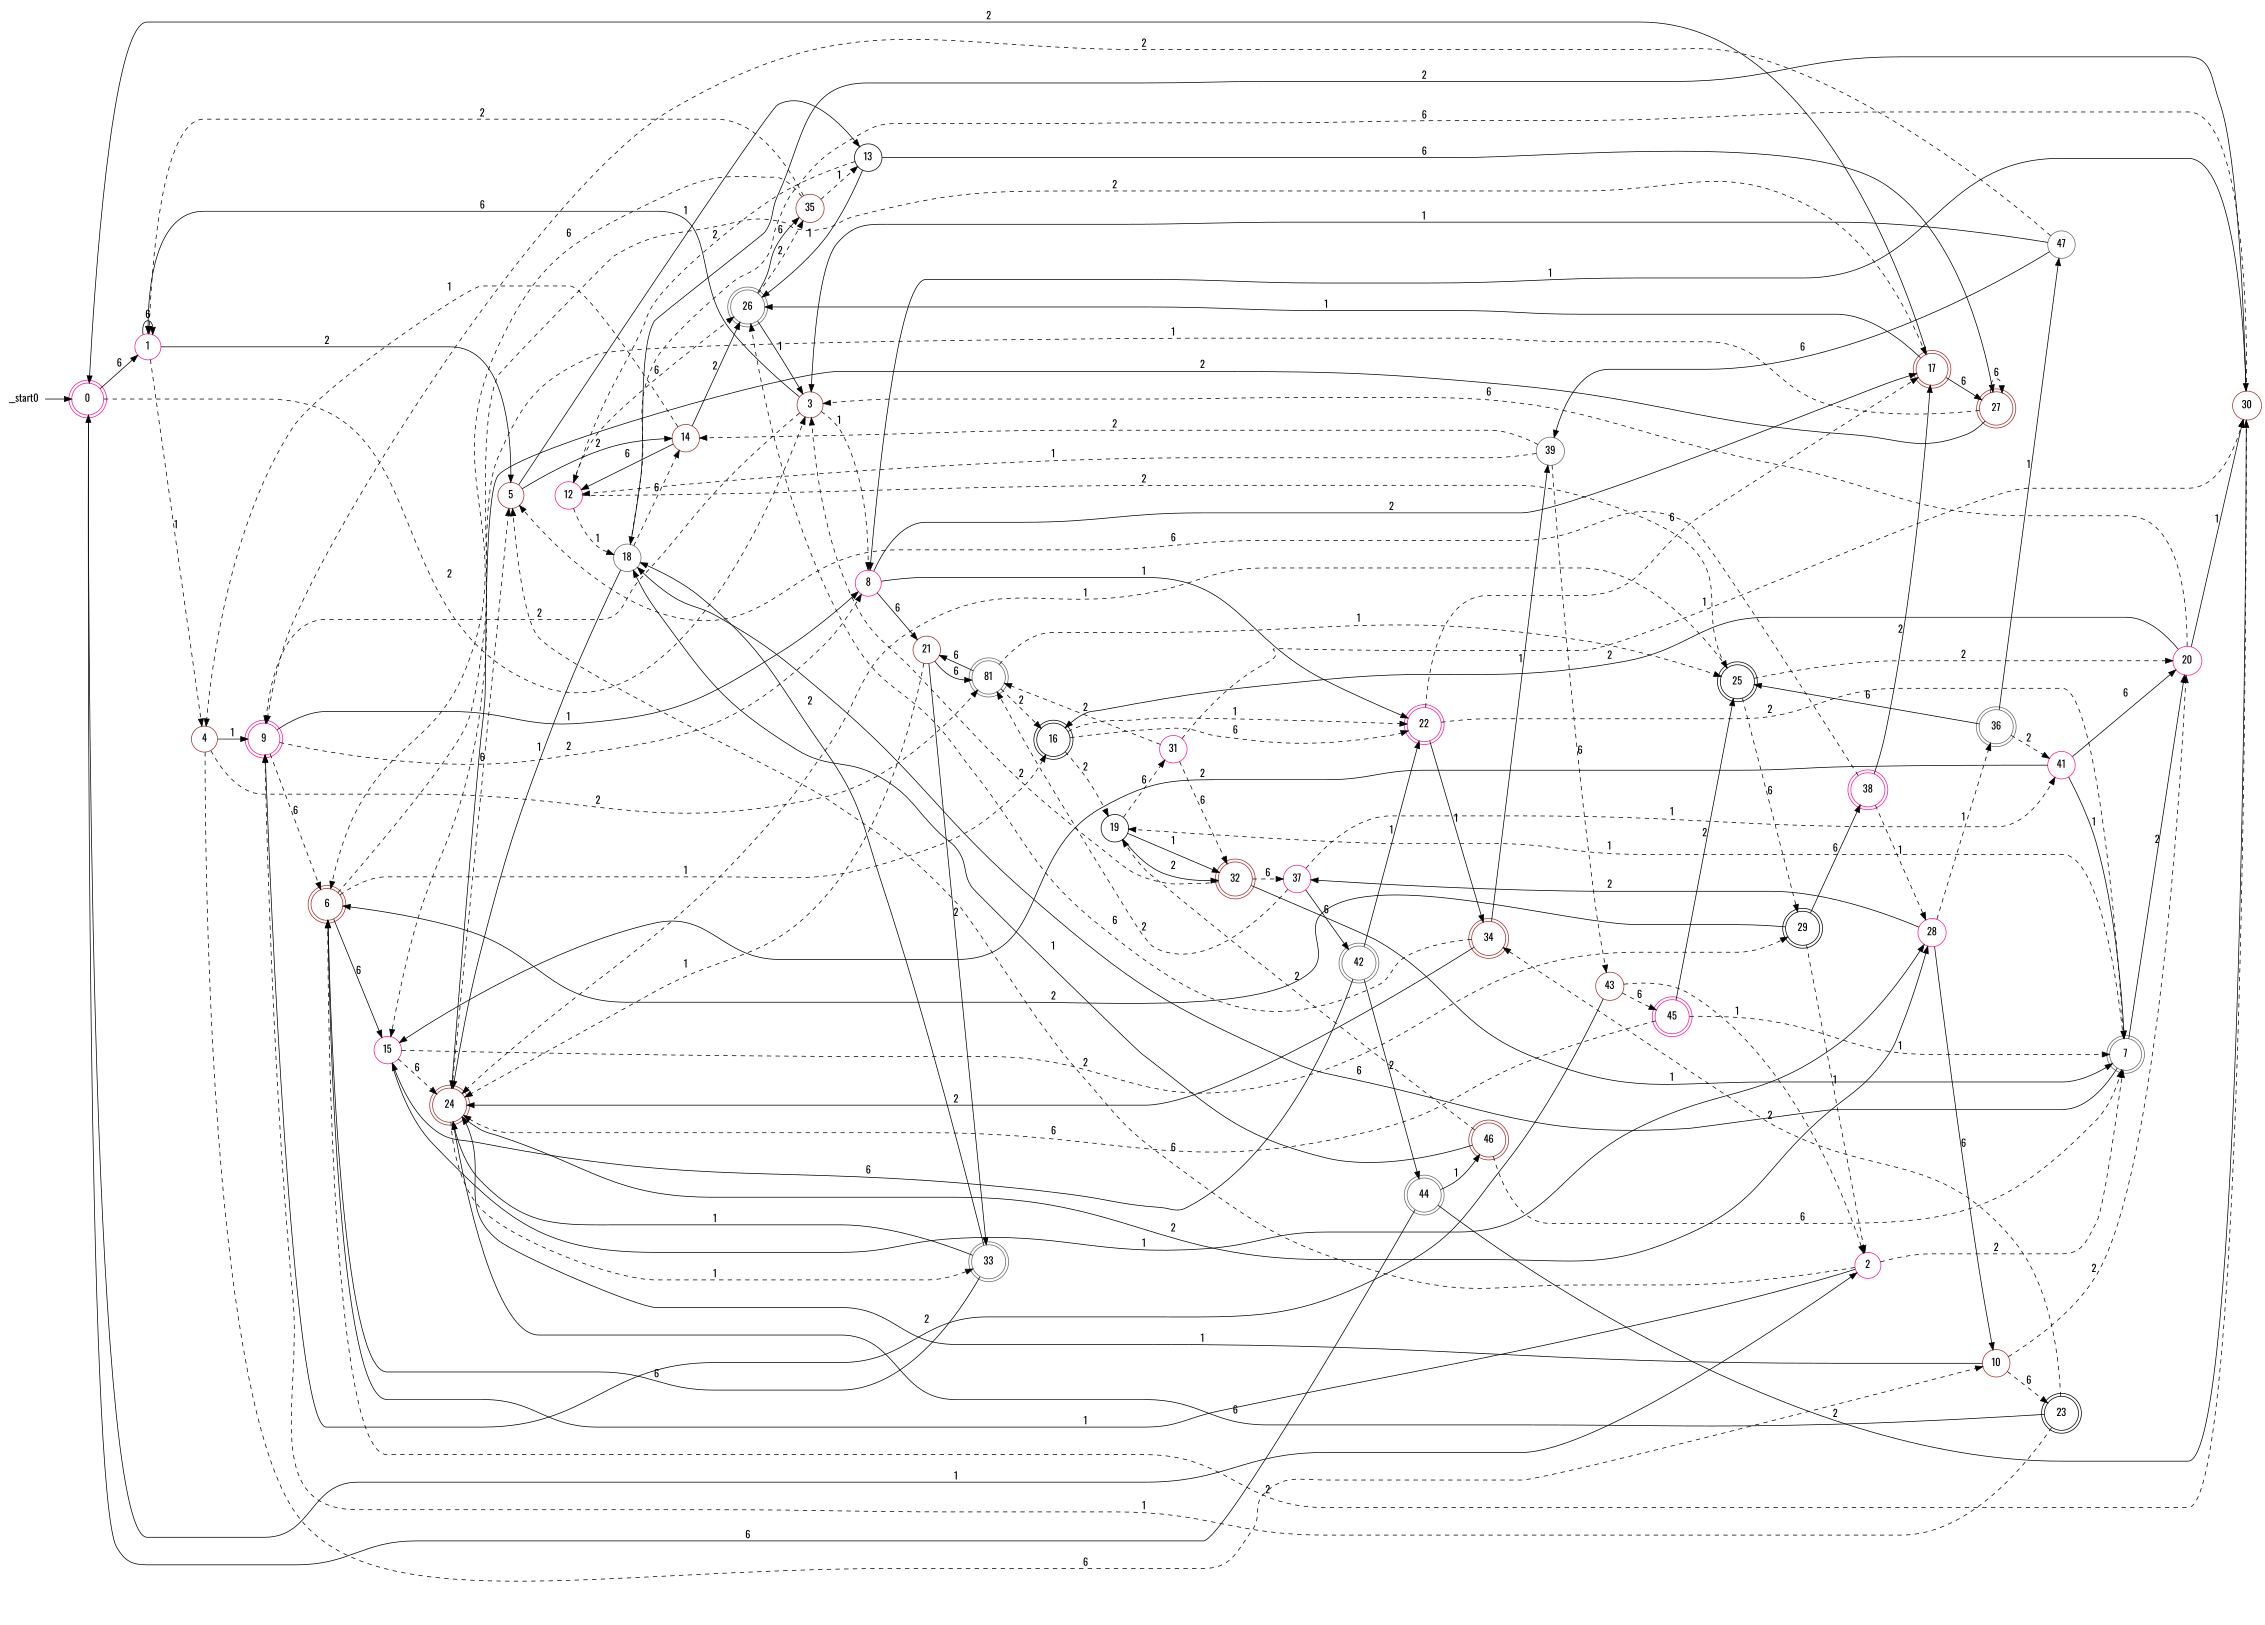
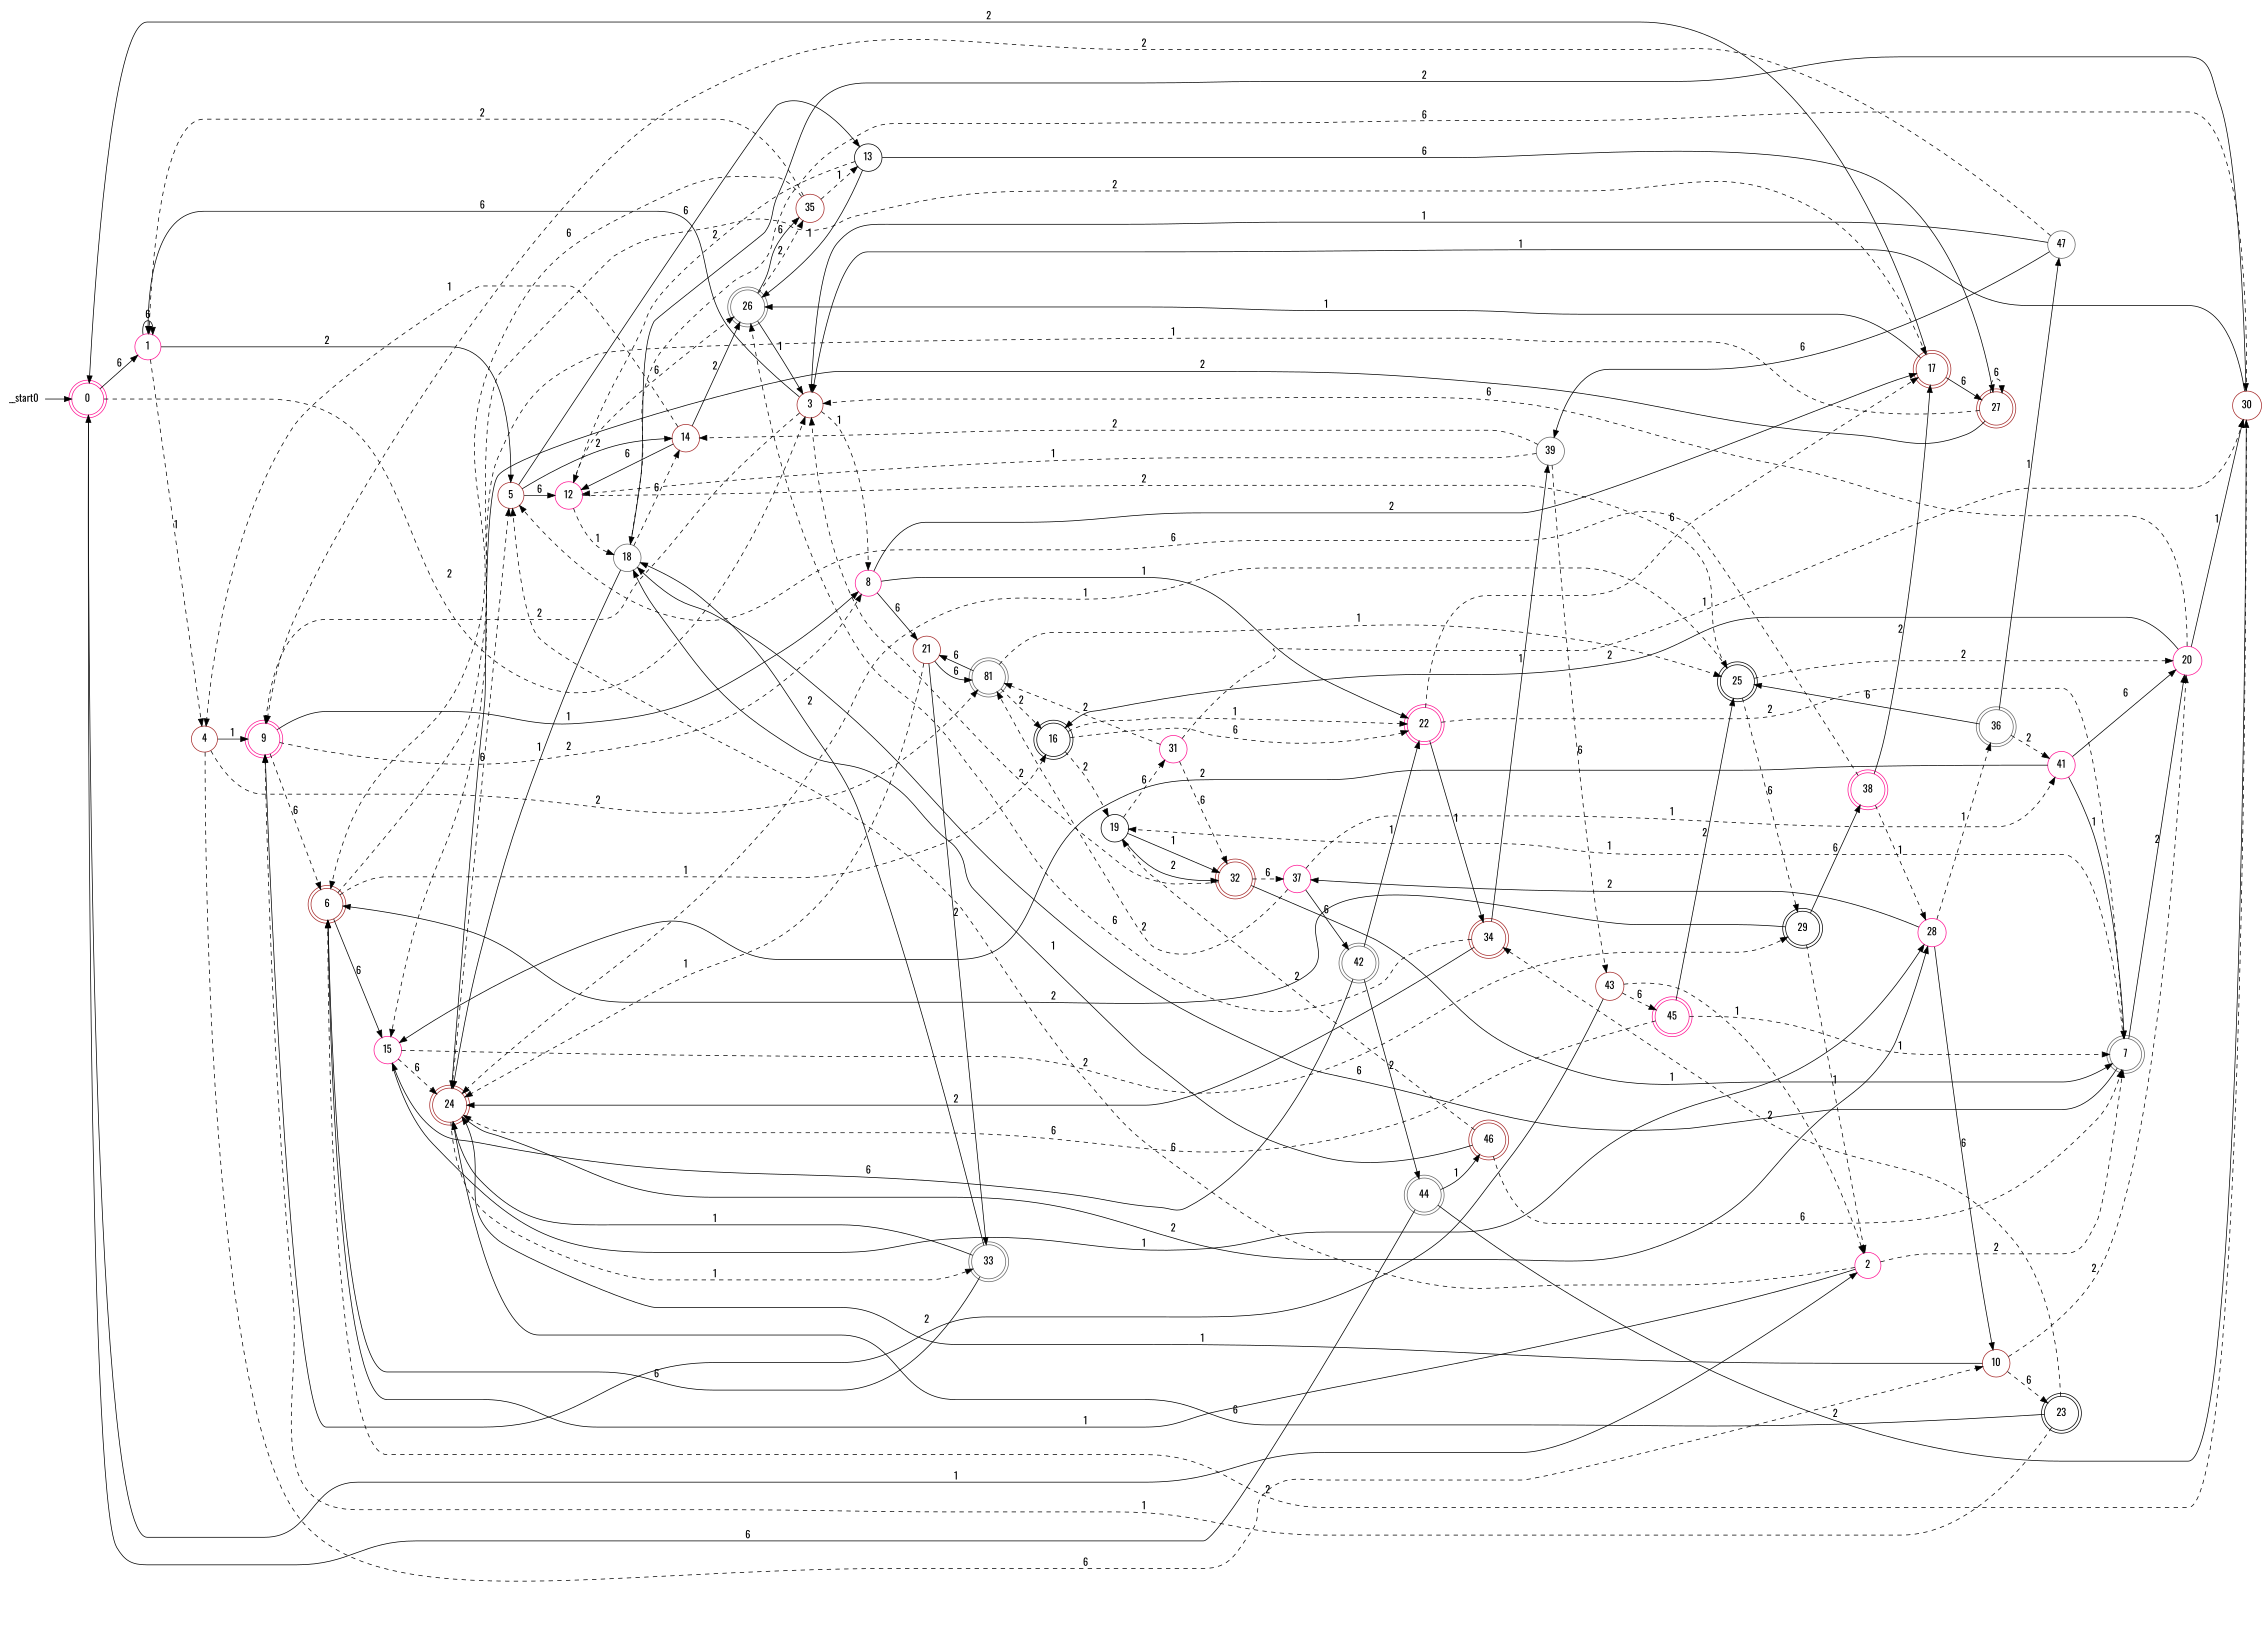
  digraph {
    fontname=Oswald
    rankdir=LR
    node [color=deeppink fontname=Oswald shape=circle]
    edge [fontname=Oswald style=solid]
    n1 [label=0 shape=doublecircle]
    n2 [label=1]
    n3 [label=2]
    n4 [color=brown label=3]
    n5 [color=brown label=4]
    n6 [color=brown label=5]
    n7 [color=brown label=6 shape=doublecircle]
    n8 [color=gray40 label=7 shape=doublecircle]
    n9 [label=8]
    n10 [label=9 shape=doublecircle]
    n11 [color=brown label=10]
    n12 [color=gray40 label=81 shape=doublecircle]
    n13 [label=12]
    n14 [color=black label=13]
    n15 [color=brown label=14]
    n16 [label=15]
    n17 [color=black label=16 shape=doublecircle]
    n18 [color=brown label=17 shape=doublecircle]
    n19 [color=gray40 label=18]
    n20 [color=black label=19]
    n21 [label=20]
    n22 [color=brown label=21]
    n23 [label=22 shape=doublecircle]
    n24 [color=black label=23 shape=doublecircle]
    n25 [color=brown label=24 shape=doublecircle]
    n26 [color=black label=25 shape=doublecircle]
    n27 [color=gray40 label=26 shape=doublecircle]
    n28 [color=brown label=27 shape=doublecircle]
    n29 [label=28]
    n30 [color=black label=29 shape=doublecircle]
    n31 [color=brown label=30]
    n32 [label=31]
    n33 [color=brown label=32 shape=doublecircle]
    n34 [color=gray40 label=33 shape=doublecircle]
    n35 [color=brown label=34 shape=doublecircle]
    n36 [color=brown label=35]
    n37 [color=gray40 label=36 shape=doublecircle]
    n38 [label=37]
    n39 [label=38 shape=doublecircle]
    n40 [color=gray40 label=39]
    n41 [color=gray40 label=47]
    n42 [label=41]
    n43 [color=gray40 label=42 shape=doublecircle]
    n44 [color=brown label=43]
    n45 [color=gray40 label=44 shape=doublecircle]
    n46 [label=45 shape=doublecircle]
    n47 [color=brown label=46 shape=doublecircle]
    __start0 [height=0 shape=none width=0]
    n1 -> n2 [label=6]
    n1 -> n3 [label=1]
    n1 -> n4 [label=2 style=dashed]
    n2 -> n2 [label=6]
    n2 -> n5 [label=1 style=dashed]
    n2 -> n6 [label=2]
    n3 -> n6 [label=6 style=dashed]
    n3 -> n7 [label=1]
    n3 -> n8 [label=2 style=dashed]
    n4 -> n2 [label=6]
    n4 -> n9 [label=1 style=dashed]
    n4 -> n10 [label=2 style=dashed]
    n5 -> n10 [label=1]
    n5 -> n11 [label=6 style=dashed]
    n5 -> n12 [label=2 style=dashed]
-   n6 -> n14 [label=1]
+   n6 -> n13 [label=6]
+   n6 -> n14 [label=6]
    n6 -> n15 [label=2]
    n7 -> n16 [label=6]
    n7 -> n17 [label=1 style=dashed]
    n7 -> n18 [label=2 style=dashed]
    n8 -> n19 [label=6]
    n8 -> n20 [label=1 style=dashed]
    n8 -> n21 [label=2]
    n9 -> n18 [label=2]
    n9 -> n22 [label=6]
    n9 -> n23 [label=1]
    n10 -> n7 [label=6 style=dashed]
    n10 -> n9 [label=1]
    n10 -> n9 [label=2 style=dashed]
    n11 -> n21 [label=2 style=dashed]
    n11 -> n24 [label=6 style=dashed]
    n11 -> n25 [label=1]
    n12 -> n17 [label=2 style=dashed]
    n12 -> n22 [label=6]
    n12 -> n26 [label=1 style=dashed]
    n13 -> n19 [label=1 style=dashed]
    n13 -> n26 [label=2 style=dashed]
    n13 -> n27 [label=6 style=dashed]
    n14 -> n13 [label=2 style=dashed]
    n14 -> n27 [label=1]
    n14 -> n28 [label=6]
    n15 -> n5 [label=1 style=dashed]
    n15 -> n13 [label=6]
    n15 -> n27 [label=2]
    n16 -> n25 [label=6 style=dashed]
    n16 -> n29 [label=1]
    n16 -> n30 [label=2 style=dashed]
    n17 -> n20 [label=2 style=dashed]
    n17 -> n23 [label=6 style=dashed]
    n17 -> n23 [label=1 style=dashed]
    n18 -> n1 [label=2]
    n18 -> n27 [label=1]
    n18 -> n28 [label=6]
    n19 -> n15 [label=6 style=dashed]
    n19 -> n25 [label=1]
    n19 -> n31 [label=2]
    n20 -> n32 [label=6 style=dashed]
    n20 -> n33 [label=1]
    n20 -> n33 [label=2]
    n21 -> n4 [label=6 style=dashed]
    n21 -> n17 [label=2]
    n21 -> n31 [label=1]
    n22 -> n12 [label=6]
    n22 -> n25 [label=1 style=dashed]
    n22 -> n34 [label=2]
    n23 -> n8 [label=2 style=dashed]
    n23 -> n18 [label=6 style=dashed]
    n23 -> n35 [label=1]
    n24 -> n10 [label=1 style=dashed]
    n24 -> n25 [label=6]
    n24 -> n35 [label=2 style=dashed]
    n25 -> n6 [label=6 style=dashed]
    n25 -> n29 [label=2]
    n25 -> n34 [label=1 style=dashed]
    n26 -> n21 [label=2 style=dashed]
    n26 -> n25 [label=1 style=dashed]
    n26 -> n30 [label=6 style=dashed]
    n27 -> n4 [label=1]
    n27 -> n36 [label=6]
    n27 -> n36 [label=2 style=dashed]
    n28 -> n16 [label=1 style=dashed]
    n28 -> n25 [label=2]
    n28 -> n28 [label=6 style=dashed]
    n29 -> n11 [label=6]
    n29 -> n37 [label=1 style=dashed]
    n29 -> n38 [label=2]
    n30 -> n3 [label=1 style=dashed]
    n30 -> n7 [label=2]
    n30 -> n39 [label=6]
    n31 -> n7 [label=2 style=dashed]
-   n31 -> n9 [label=1]
+   n31 -> n4 [label=1]
    n31 -> n19 [label=6 style=dashed]
    n32 -> n12 [label=2 style=dashed]
    n32 -> n31 [label=1 style=dashed]
    n32 -> n33 [label=6 style=dashed]
    n33 -> n4 [label=2 style=dashed]
    n33 -> n8 [label=1]
    n33 -> n38 [label=6 style=dashed]
    n34 -> n7 [label=6]
    n34 -> n19 [label=2]
    n34 -> n25 [label=1]
    n35 -> n25 [label=2]
    n35 -> n27 [label=6 style=dashed]
    n35 -> n40 [label=1]
    n36 -> n2 [label=2 style=dashed]
    n36 -> n7 [label=6 style=dashed]
    n36 -> n14 [label=1 style=dashed]
    n37 -> n26 [label=6]
    n37 -> n41 [label=1]
    n37 -> n42 [label=2 style=dashed]
    n38 -> n12 [label=2 style=dashed]
    n38 -> n42 [label=1 style=dashed]
    n38 -> n43 [label=6]
    n39 -> n6 [label=6 style=dashed]
    n39 -> n18 [label=2]
    n39 -> n29 [label=1 style=dashed]
    n40 -> n13 [label=1 style=dashed]
    n40 -> n15 [label=2 style=dashed]
    n40 -> n44 [label=6 style=dashed]
    n41 -> n4 [label=1]
    n41 -> n10 [label=2 style=dashed]
    n41 -> n40 [label=6]
    n42 -> n8 [label=1]
    n42 -> n16 [label=2]
    n42 -> n21 [label=6]
    n43 -> n16 [label=6]
    n43 -> n23 [label=1]
    n43 -> n45 [label=2]
    n44 -> n3 [label=1 style=dashed]
    n44 -> n10 [label=2]
    n44 -> n46 [label=6 style=dashed]
    n45 -> n1 [label=6]
    n45 -> n31 [label=2]
    n45 -> n47 [label=1]
    n46 -> n8 [label=1 style=dashed]
    n46 -> n25 [label=6 style=dashed]
    n46 -> n26 [label=2]
    n47 -> n8 [label=6 style=dashed]
    n47 -> n19 [label=1]
    n47 -> n20 [label=2 style=dashed]
    __start0 -> n1
  }
